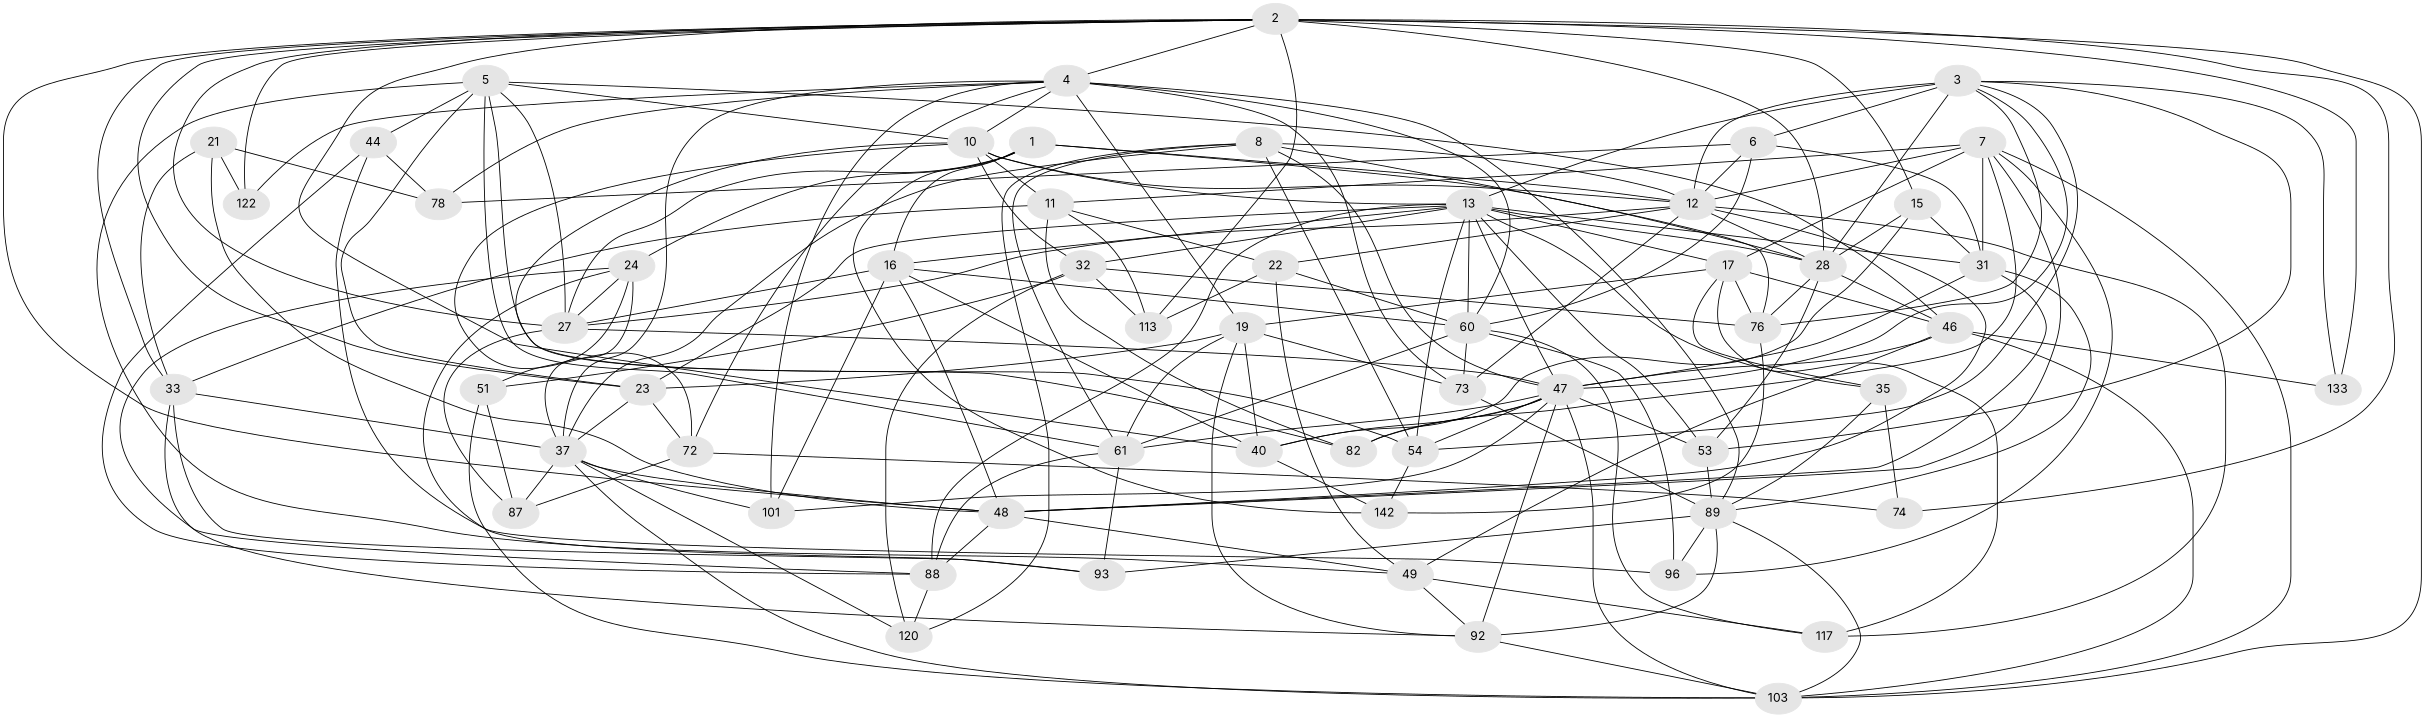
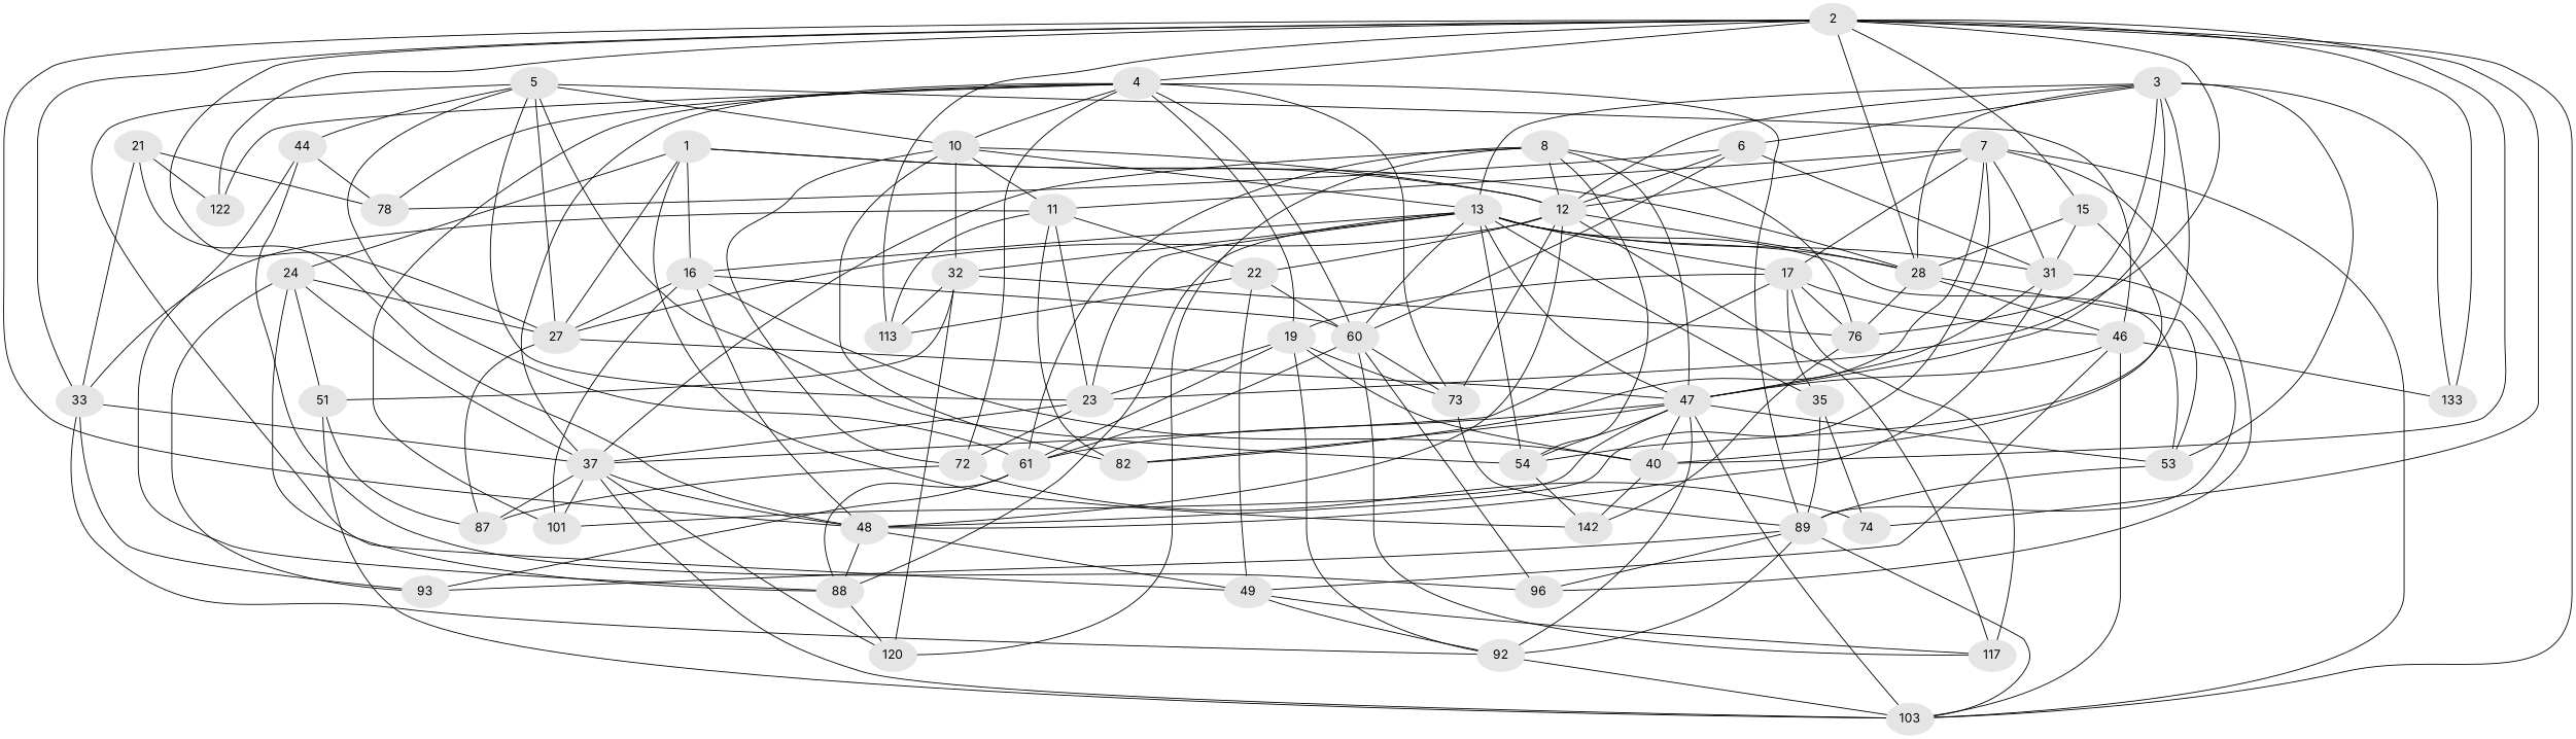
  graph {
    fontname=Inter
    node [color=gray90 fontname=Inter style=filled]
    edge [fontname=Inter]
    1 [super="+59"]
    12 [super="+42+18+43"]
    16 [super="+45+66"]
    24 [super="+131"]
    27 [super="+50+107"]
    28 [super="+126+83"]
    142
    48 [super="+81+98+112"]
    73 [super="+119"]
    22 [super="+55"]
    117 [super="+144"]
    40 [super="+63"]
    60 [super="+70+130"]
    101
    37 [super="+95+39+127"]
    88 [super="+111"]
    51
    93
    47 [super="+56+84+108"]
    87
    53 [super="+75"]
    76 [super="+79"]
    46 [super="+86+116"]
    2 [super="+100+20+65"]
    4 [super="+67+99+38+14"]
    15
    23 [super="+109"]
    33 [super="+58"]
    74
    103 [super="+114"]
    113
    122
    133
    10 [super="+85"]
    19 [super="+36+145"]
    72 [super="+124"]
    78
    89 [super="+129+132"]
    31 [super="+104+52"]
    92 [super="+138"]
    49 [super="+136"]
    3 [super="+62+134+105"]
    6 [super="+9"]
    13 [super="+25+34+68"]
    54 [super="+94"]
    17 [super="+121+115+80"]
    32 [super="+137"]
    35
    61 [super="+97+140"]
    82
    11 [super="+41+123"]
    120
    96
    5 [super="+118+26"]
    44
    7 [super="+64+77"]
    8 [super="+57+29"]
    21
    1 -- 12
    1 -- 16
    1 -- 24
    1 -- 27
    1 -- 28
    1 -- 142
    12 -- 27
    12 -- 28
    12 -- 48
    12 -- 73
    12 -- 22
    12 -- 117
    16 -- 27
    16 -- 48
    16 -- 40
    16 -- 60
    16 -- 101
    24 -- 27
    24 -- 37
    24 -- 88
    24 -- 51
    24 -- 93
    27 -- 47
    27 -- 87
    28 -- 53
    28 -- 76
    28 -- 46
    48 -- 88
    48 -- 49
    73 -- 89 [weight=2]
    22 -- 60
    22 -- 113
    22 -- 49
    40 -- 142
    60 -- 73
    60 -- 117
    60 -- 61 [weight=2]
    60 -- 96
    37 -- 48
    37 -- 101
    37 -- 87
    37 -- 103
    37 -- 120
    88 -- 120
    51 -- 87
    51 -- 103
    47 -- 40
    47 -- 101
    47 -- 53 [weight=2]
    47 -- 103
    47 -- 92
    47 -- 54
    47 -- 61
    47 -- 82
    53 -- 89
    76 -- 142
    46 -- 47
    46 -- 103
    46 -- 133 [weight=2]
    46 -- 49
    2 -- 27
    2 -- 28 [weight=2]
    2 -- 48
    2 -- 40
    2 -- 4
    2 -- 15
    2 -- 23
    2 -- 33
    2 -- 74
    2 -- 103
    2 -- 113
    2 -- 122
    2 -- 133
    4 -- 73
    4 -- 60
    4 -- 101
    4 -- 37
    4 -- 122
    4 -- 10
    4 -- 19 [weight=2]
    4 -- 72
    4 -- 78
    4 -- 89
    15 -- 28
    15 -- 40
    15 -- 31
    23 -- 37
    23 -- 72
    33 -- 37
    33 -- 93
    33 -- 92
    10 -- 12
    10 -- 72
    10 -- 13
    10 -- 32
    10 -- 82
    10 -- 11 [weight=2]
    19 -- 73
    19 -- 40
    19 -- 23
    19 -- 92
    19 -- 61
    72 -- 87
    72 -- 74
    89 -- 93
    89 -- 103
    89 -- 92
    89 -- 96
    31 -- 48 [weight=2]
    31 -- 47
    31 -- 89
    92 -- 103
    49 -- 117
    49 -- 92
    3 -- 12
    3 -- 28
    3 -- 47
    3 -- 53
    3 -- 76
    3 -- 133
    3 -- 6 [weight=2]
    3 -- 13
    3 -- 54
    6 -- 12
    6 -- 60
    6 -- 78
    6 -- 31
    13 -- 16
    13 -- 28
    13 -- 60
    13 -- 88
    13 -- 47
    13 -- 53
    13 -- 23
    13 -- 31
    13 -- 54
    13 -- 17
    13 -- 32
    13 -- 35
    54 -- 142
    17 -- 117 [weight=3]
+   17 -- 37
    17 -- 76
    17 -- 46
    17 -- 19
    17 -- 35
    32 -- 51
    32 -- 76
    32 -- 113
    32 -- 120
    35 -- 74
    35 -- 89
    61 -- 88
    61 -- 93
    11 -- 22
+   11 -- 23
    11 -- 33
    11 -- 113
    11 -- 82
    5 -- 27
    5 -- 46
    5 -- 23
    5 -- 10
    5 -- 49
    5 -- 54
    5 -- 61
    5 -- 44
    44 -- 88
    44 -- 78
    44 -- 96
    7 -- 12
    7 -- 48
    7 -- 103
    7 -- 31
    7 -- 17
    7 -- 82
    7 -- 11
    7 -- 96
    8 -- 12
    8 -- 37 [weight=2]
    8 -- 47
    8 -- 76
    8 -- 54
    8 -- 61
    8 -- 120
    21 -- 48
    21 -- 33
    21 -- 122
    21 -- 78
  }
